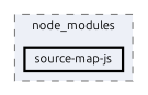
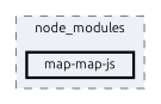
  digraph {
    compound=true
    fontname=Ubuntu
-   n1 [color=black fillcolor="#edf0f7" fontname=Ubuntu fontsize=10 height=0.2 label="source-map-js" shape=box style="filled,bold" width=0.4]
+   n1 [color=black fillcolor="#edf0f7" fontname=Ubuntu fontsize=10 height=0.2 label="map-map-js" shape=box style="filled,bold" width=0.4]
    subgraph cluster_1 {
      bgcolor="#edf0f7"
      fontsize=10
      label=node_modules
      pencolor=grey50
      style="filled,dashed"
      n1
    }
  }
